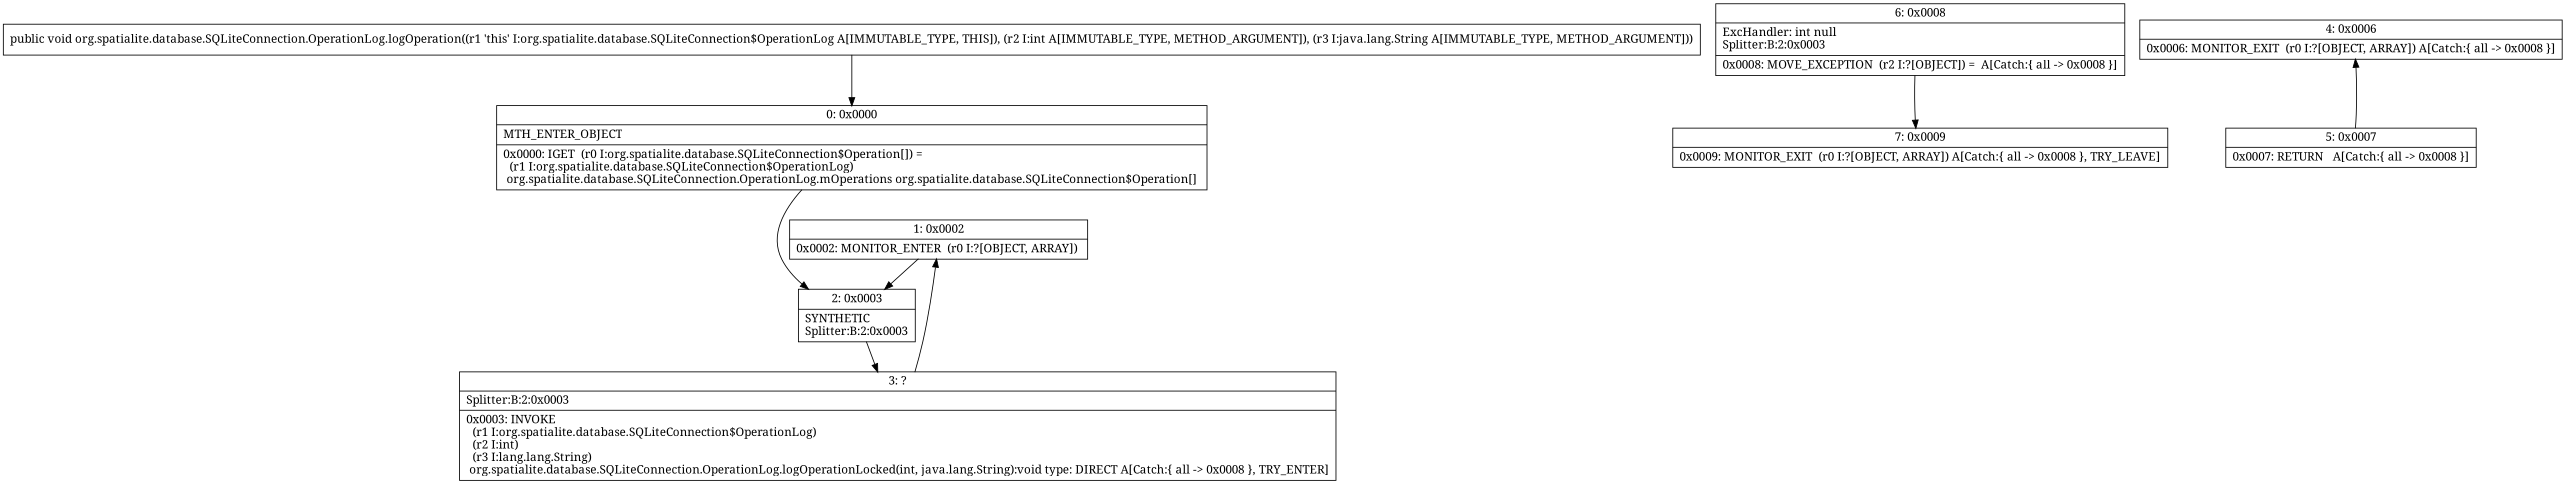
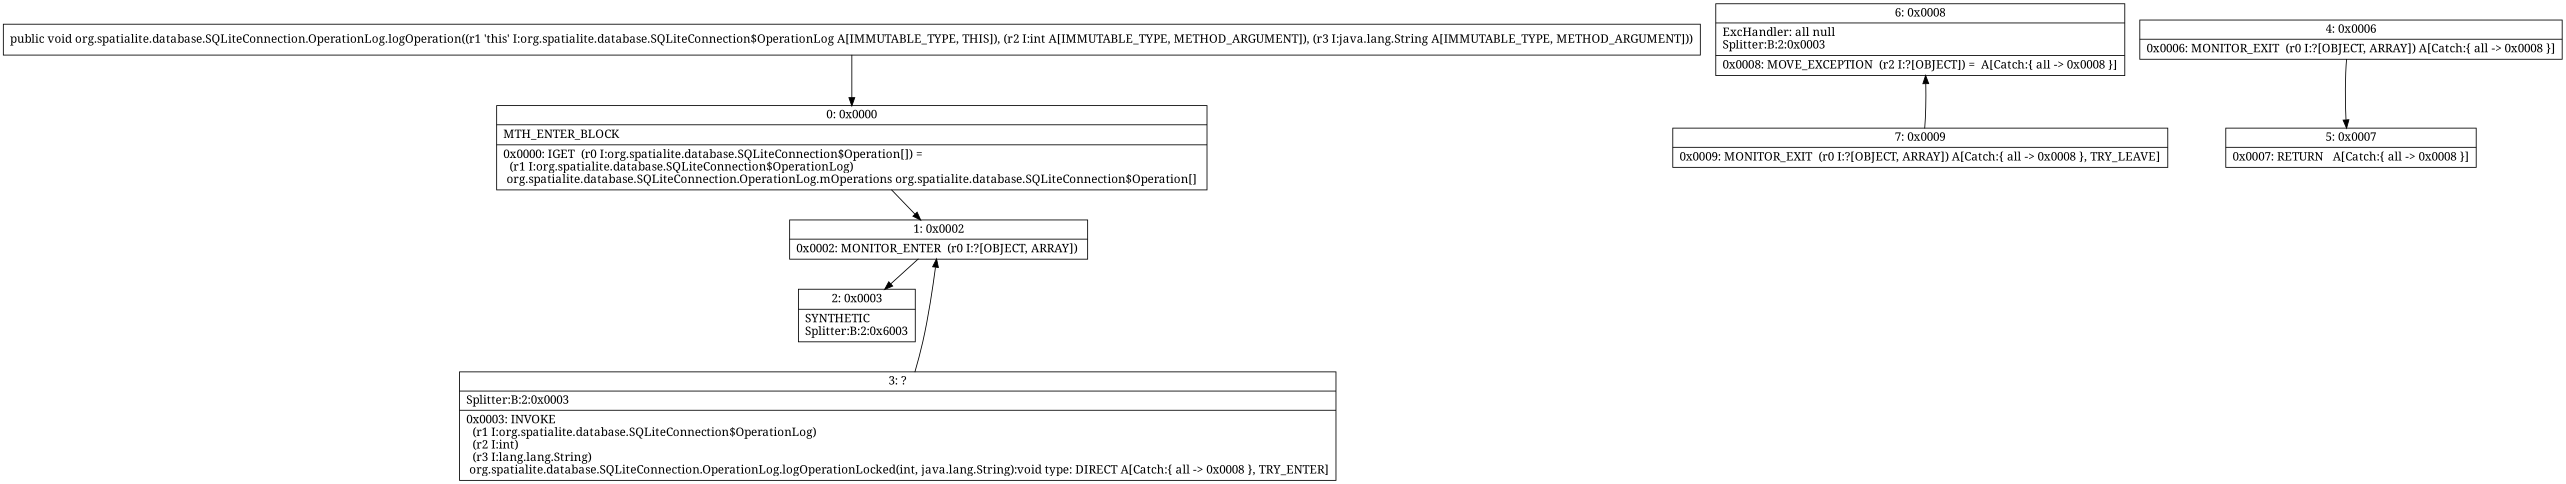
  digraph {
    fontname="Noto Serif"
    node [fontname="Noto Serif" shape=record]
    edge [fontname="Noto Serif"]
-   n1 [label="{0\:\ 0x0000|MTH_ENTER_OBJECT\l|0x0000: IGET  (r0 I:org.spatialite.database.SQLiteConnection$Operation[]) = \l  (r1 I:org.spatialite.database.SQLiteConnection$OperationLog)\l org.spatialite.database.SQLiteConnection.OperationLog.mOperations org.spatialite.database.SQLiteConnection$Operation[] \l}"]
+   n1 [label="{0\:\ 0x0000|MTH_ENTER_BLOCK\l|0x0000: IGET  (r0 I:org.spatialite.database.SQLiteConnection$Operation[]) = \l  (r1 I:org.spatialite.database.SQLiteConnection$OperationLog)\l org.spatialite.database.SQLiteConnection.OperationLog.mOperations org.spatialite.database.SQLiteConnection$Operation[] \l}"]
    n2 [label="{1\:\ 0x0002|0x0002: MONITOR_ENTER  (r0 I:?[OBJECT, ARRAY]) \l}"]
-   n3 [label="{2\:\ 0x0003|SYNTHETIC\lSplitter:B:2:0x0003\l}"]
+   n3 [label="{2\:\ 0x0003|SYNTHETIC\lSplitter:B:2:0x6003\l}"]
    n4 [label="{3\:\ ?|Splitter:B:2:0x0003\l|0x0003: INVOKE  \l  (r1 I:org.spatialite.database.SQLiteConnection$OperationLog)\l  (r2 I:int)\l  (r3 I:lang.lang.String)\l org.spatialite.database.SQLiteConnection.OperationLog.logOperationLocked(int, java.lang.String):void type: DIRECT A[Catch:\{ all \-\> 0x0008 \}, TRY_ENTER]\l}"]
-   n5 [label="{6\:\ 0x0008|ExcHandler: int null\lSplitter:B:2:0x0003\l|0x0008: MOVE_EXCEPTION  (r2 I:?[OBJECT]) =  A[Catch:\{ all \-\> 0x0008 \}]\l}"]
+   n5 [label="{6\:\ 0x0008|ExcHandler: all null\lSplitter:B:2:0x0003\l|0x0008: MOVE_EXCEPTION  (r2 I:?[OBJECT]) =  A[Catch:\{ all \-\> 0x0008 \}]\l}"]
    n6 [label="{7\:\ 0x0009|0x0009: MONITOR_EXIT  (r0 I:?[OBJECT, ARRAY]) A[Catch:\{ all \-\> 0x0008 \}, TRY_LEAVE]\l}"]
    n7 [label="{4\:\ 0x0006|0x0006: MONITOR_EXIT  (r0 I:?[OBJECT, ARRAY]) A[Catch:\{ all \-\> 0x0008 \}]\l}"]
    n8 [label="{5\:\ 0x0007|0x0007: RETURN   A[Catch:\{ all \-\> 0x0008 \}]\l}"]
    n9 [label="{public void org.spatialite.database.SQLiteConnection.OperationLog.logOperation((r1 'this' I:org.spatialite.database.SQLiteConnection$OperationLog A[IMMUTABLE_TYPE, THIS]), (r2 I:int A[IMMUTABLE_TYPE, METHOD_ARGUMENT]), (r3 I:java.lang.String A[IMMUTABLE_TYPE, METHOD_ARGUMENT])) }"]
-   n1 -> n3
+   n1 -> n2
    n2 -> n3
-   n3 -> n4
    n4 -> n2
-   n5 -> n6
-   n8 -> n7
+   n6 -> n5
+   n7 -> n8
    n9 -> n1
  }
